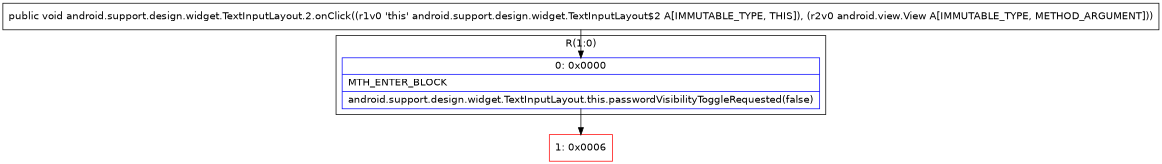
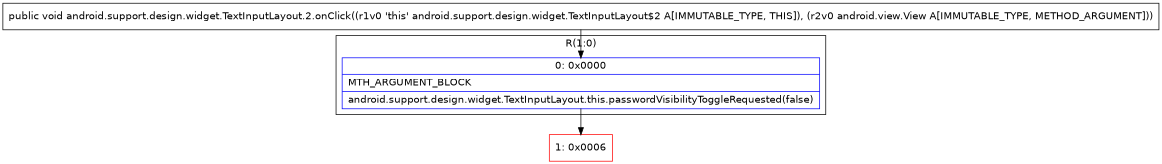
  digraph {
    fontname="DejaVu Sans"
    node [shape=record fontname="DejaVu Sans"]
    edge [fontname="DejaVu Sans"]
-   n1 [color=blue label="{0\:\ 0x0000|MTH_ENTER_BLOCK\l|android.support.design.widget.TextInputLayout.this.passwordVisibilityToggleRequested(false)\l}"]
+   n1 [color=blue label="{0\:\ 0x0000|MTH_ARGUMENT_BLOCK\l|android.support.design.widget.TextInputLayout.this.passwordVisibilityToggleRequested(false)\l}"]
    n2 [color=red label="{1\:\ 0x0006}"]
    n3 [label="{public void android.support.design.widget.TextInputLayout.2.onClick((r1v0 'this' android.support.design.widget.TextInputLayout$2 A[IMMUTABLE_TYPE, THIS]), (r2v0 android.view.View A[IMMUTABLE_TYPE, METHOD_ARGUMENT])) }"]
    subgraph cluster_1 {
      label="R(1:0)"
      n1
    }
    n1 -> n2
    n3 -> n1
  }
